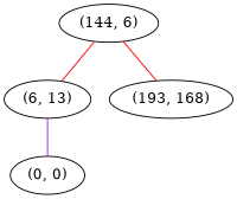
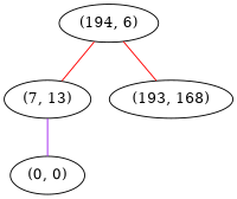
  graph {
    edge [color=red weight=1]
-   "(194, 6)" [label="(144, 6)"]
-   "(7, 13)" [label="(6, 13)"]
+   "(194, 6)"
+   "(7, 13)"
    n3 [label="(193, 168)"]
    "(0, 0)"
    "(194, 6)" -- "(7, 13)"
    "(194, 6)" -- n3
    "(7, 13)" -- "(0, 0)" [color=purple weight=4]
  }
